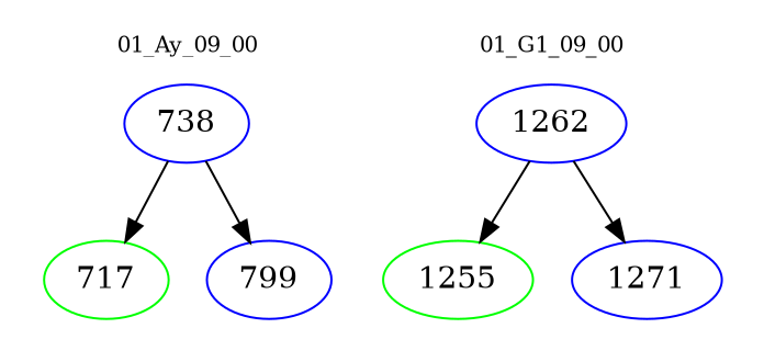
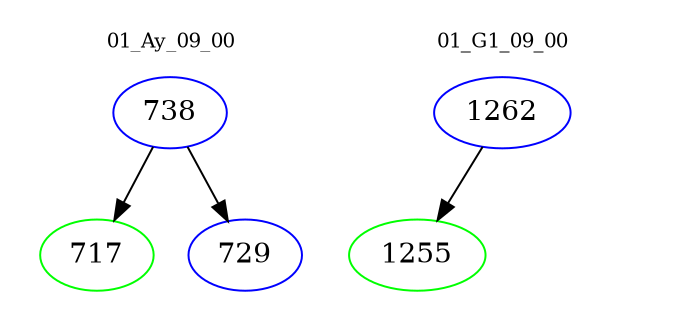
  digraph {
    node [color=blue]
    edge [color=black]
    n1 [label=738]
    n2 [color=green label=717]
-   n3 [label=799]
+   n3 [label=729]
    n4 [label=1262]
    n5 [color=green label=1255]
-   n6 [label=1271]
    subgraph cluster_1 {
      color=white
      fontsize=10
      label="01_Ay_09_00"
      n1
      n2
      n3
    }
    subgraph cluster_2 {
      color=white
      fontsize=10
      label="01_G1_09_00"
      n4
      n5
-     n6
    }
    n1 -> n2
    n1 -> n3
    n4 -> n5
-   n4 -> n6
  }
